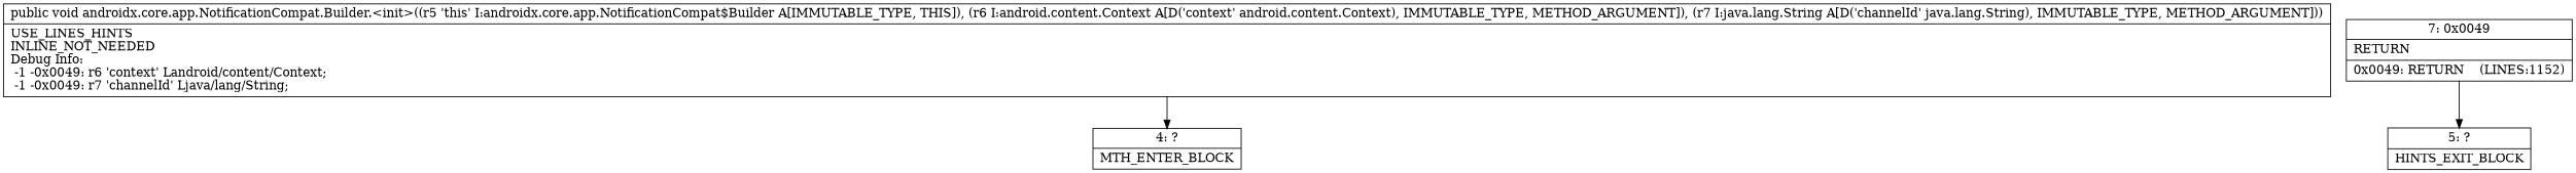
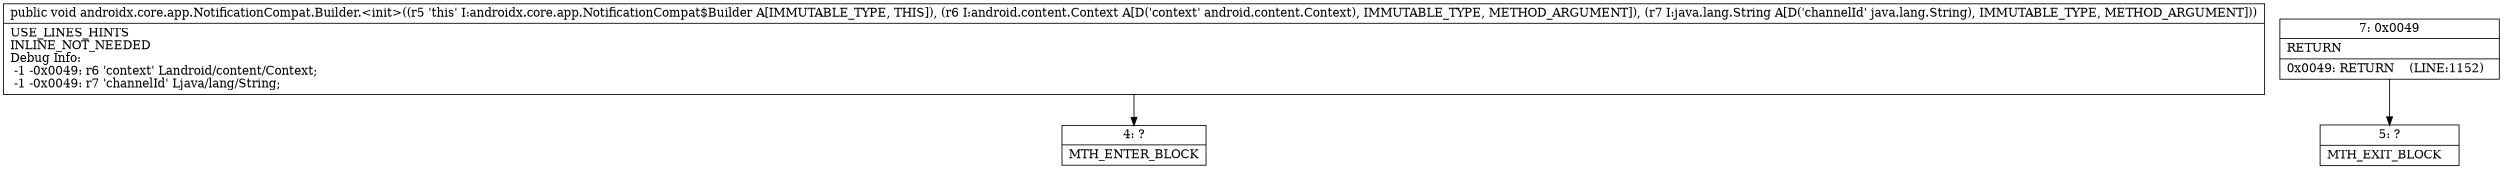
  digraph {
    node [shape=record]
    n1 [label="{4\:\ ?|MTH_ENTER_BLOCK\l}"]
-   n2 [label="{7\:\ 0x0049|RETURN\l|0x0049: RETURN    (LINES:1152)\l}"]
-   n3 [label="{5\:\ ?|HINTS_EXIT_BLOCK\l}"]
+   n2 [label="{7\:\ 0x0049|RETURN\l|0x0049: RETURN    (LINE:1152)\l}"]
+   n3 [label="{5\:\ ?|MTH_EXIT_BLOCK\l}"]
    n4 [label="{public void androidx.core.app.NotificationCompat.Builder.\<init\>((r5 'this' I:androidx.core.app.NotificationCompat$Builder A[IMMUTABLE_TYPE, THIS]), (r6 I:android.content.Context A[D('context' android.content.Context), IMMUTABLE_TYPE, METHOD_ARGUMENT]), (r7 I:java.lang.String A[D('channelId' java.lang.String), IMMUTABLE_TYPE, METHOD_ARGUMENT]))  | USE_LINES_HINTS\lINLINE_NOT_NEEDED\lDebug Info:\l  \-1 \-0x0049: r6 'context' Landroid\/content\/Context;\l  \-1 \-0x0049: r7 'channelId' Ljava\/lang\/String;\l}"]
    n2 -> n3
    n4 -> n1
  }
